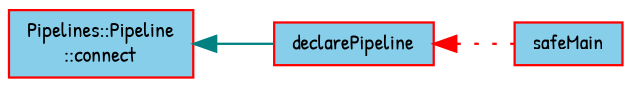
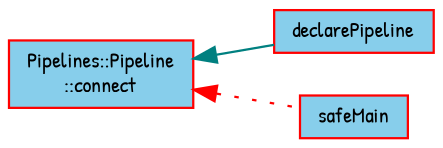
  digraph {
    fontname="Patrick Hand"
    rankdir=LR
    node [color=red fillcolor=skyblue fontname="Patrick Hand" fontsize=10 shape=record style=filled]
    edge [dir=back fontname="Patrick Hand" fontsize=10 labelfontname=Helvetica labelfontsize=10]
    n1 [fontcolor=black height=0.2 label="Pipelines::Pipeline\l::connect" width=0.4]
    n2 [height=0.2 label=declarePipeline width=0.4]
    n3 [height=0.2 label=safeMain width=0.4]
    n1 -> n2 [color=teal style=solid]
-   n2 -> n3 [color=red style=dotted]
+   n1 -> n3 [color=red style=dotted]
  }
